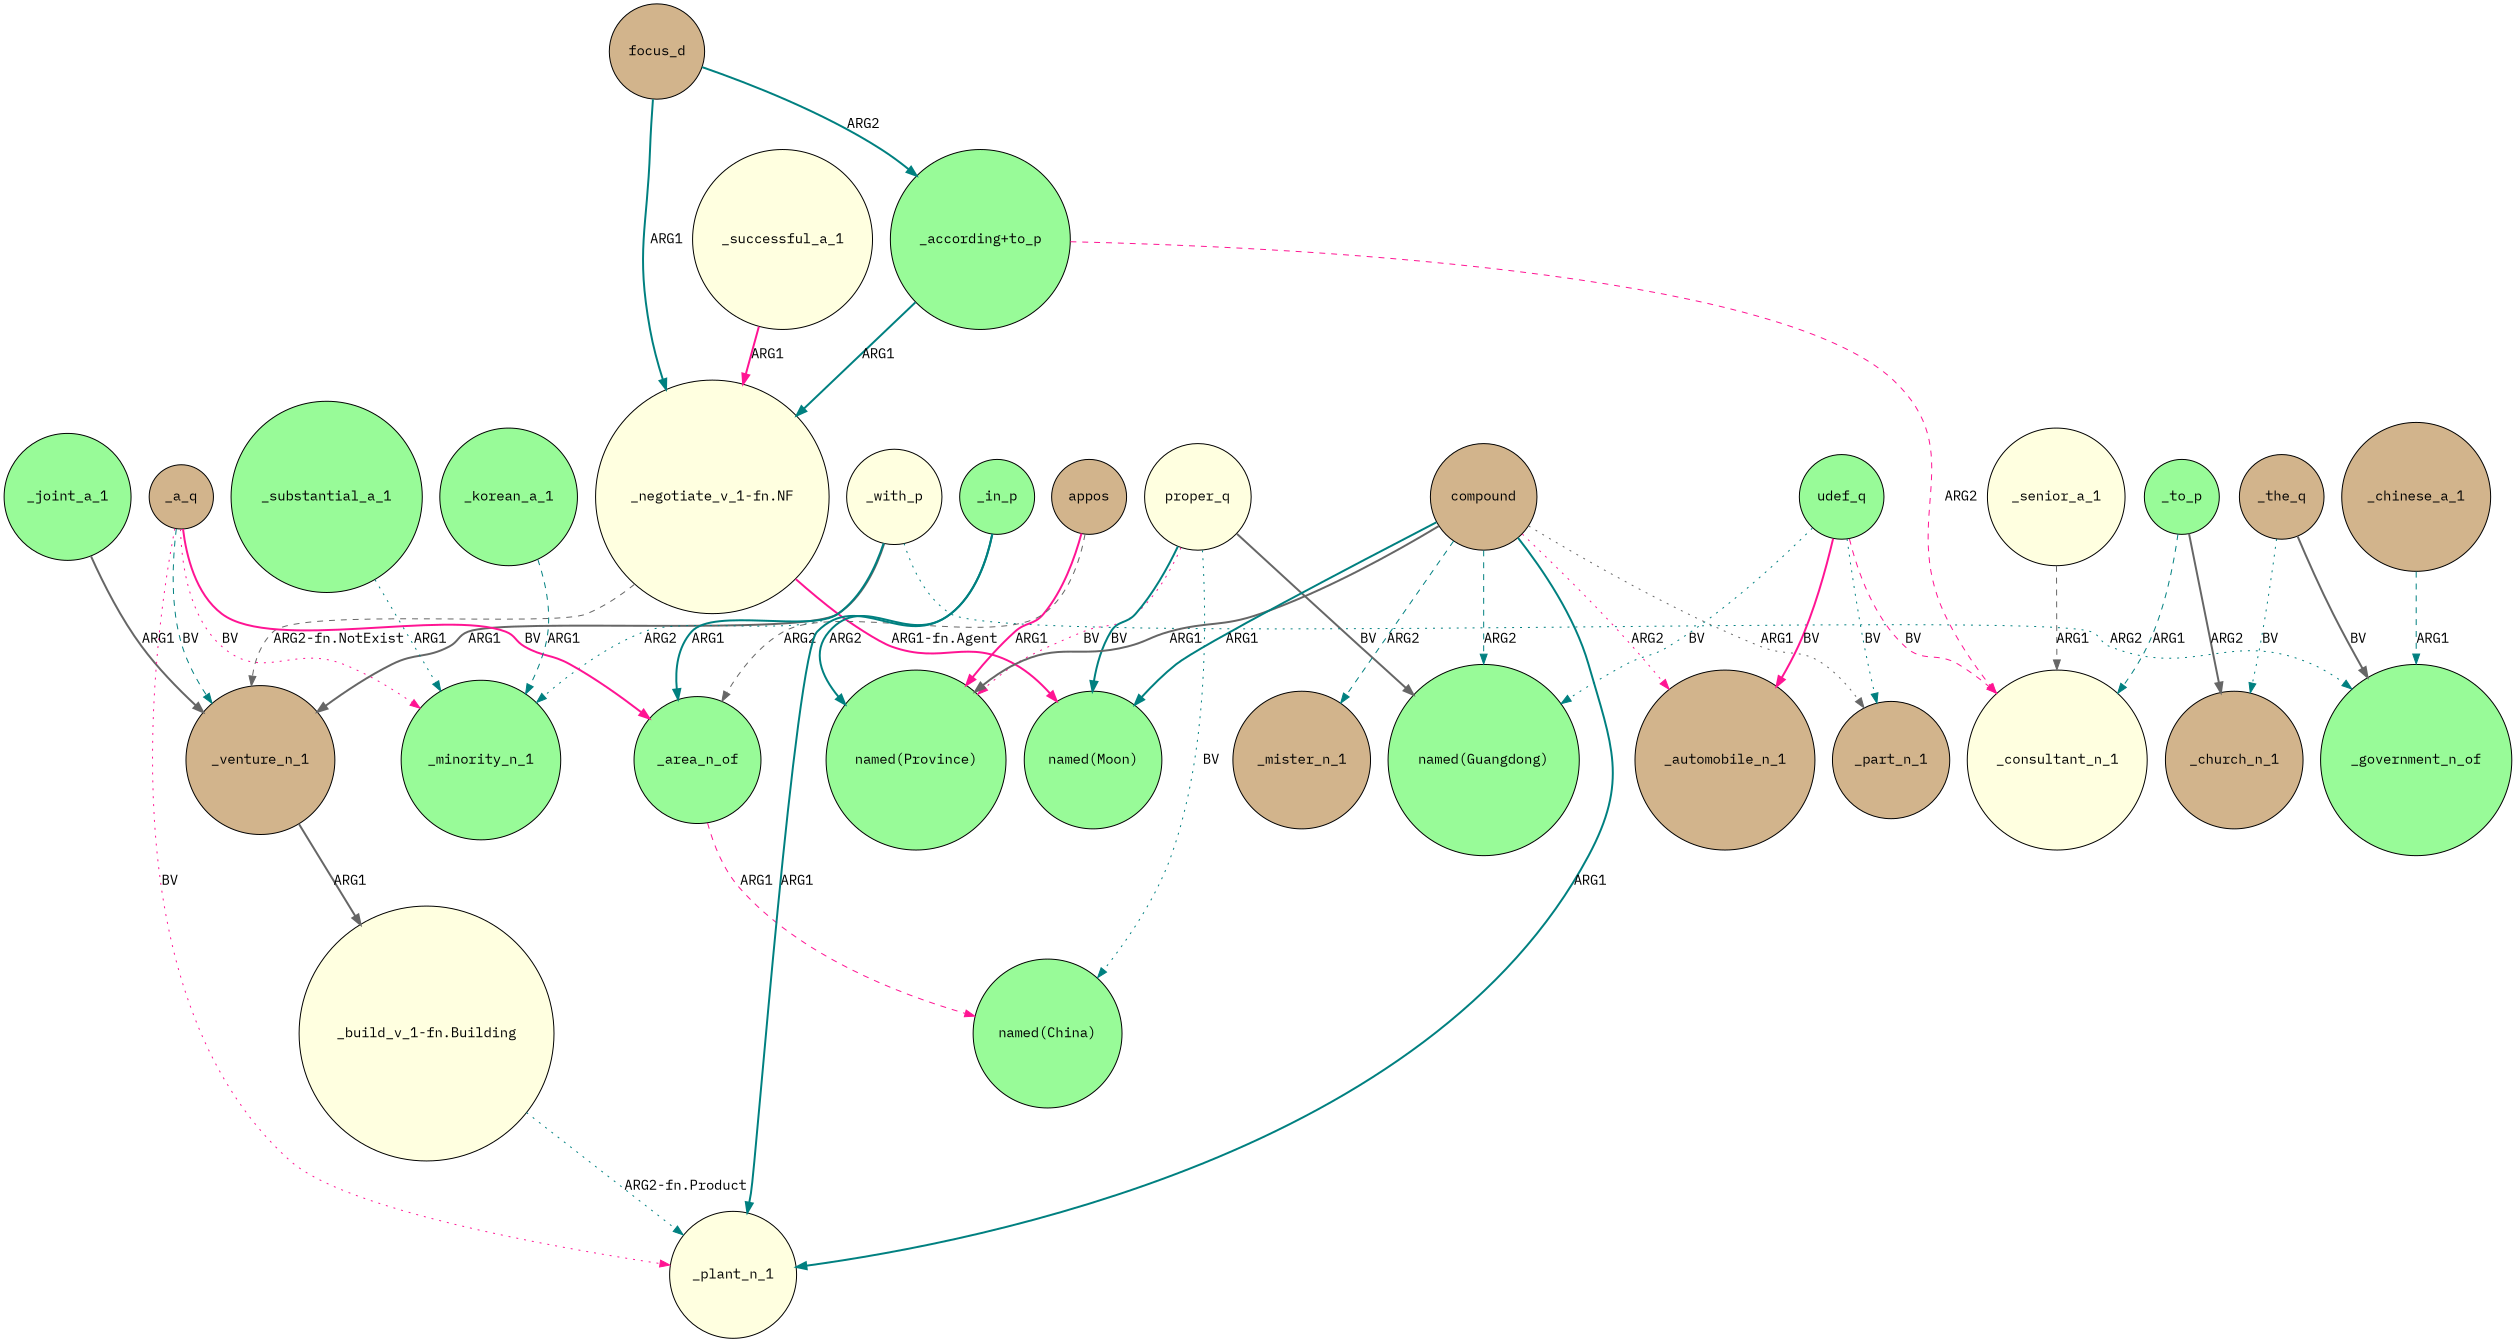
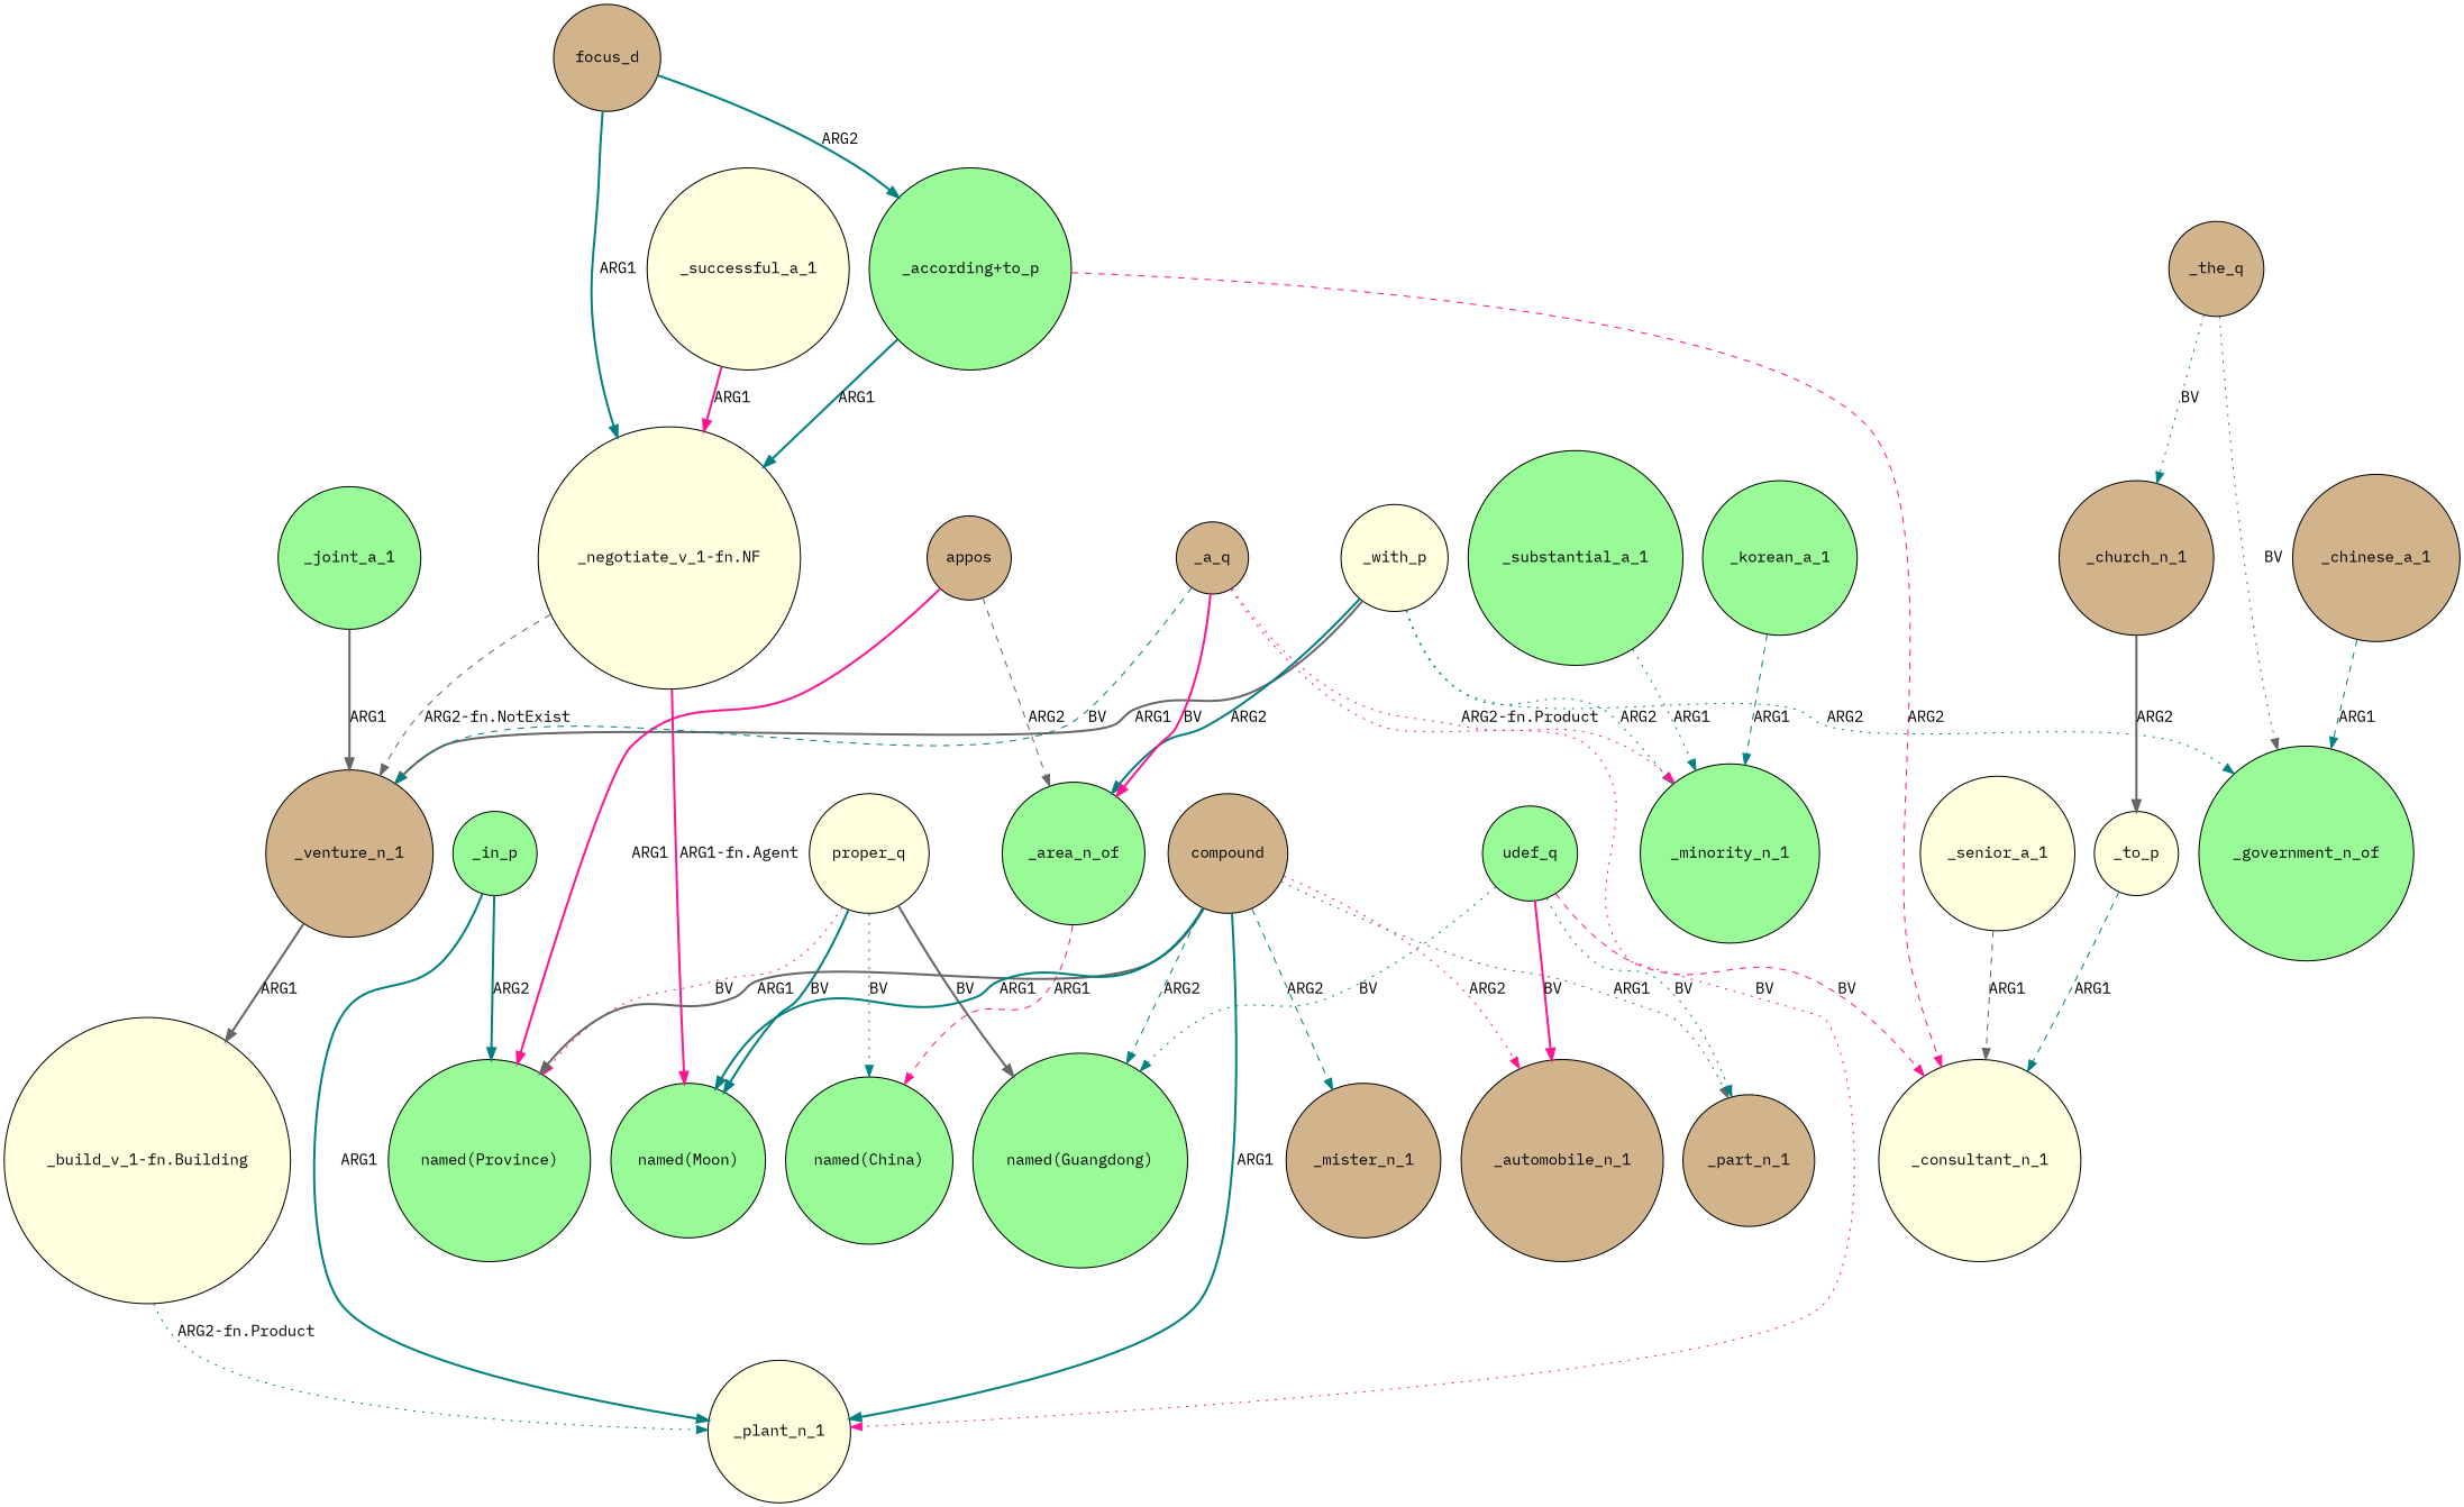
  digraph {
    fontname="IBM Plex Mono"
    node [fillcolor=palegreen fontname="IBM Plex Mono" shape=circle style=filled]
    edge [color=teal fontname="IBM Plex Mono" style=bold]
    _venture_n_1 [fillcolor=tan]
    _joint_a_1
    "_build_v_1-fn.Building" [fillcolor=lightyellow]
    _plant_n_1 [fillcolor=lightyellow]
    proper_q [fillcolor=lightyellow]
    "named(Province)"
    "named(Moon)"
    "named(Guangdong)"
    "named(China)"
    "_negotiate_v_1-fn.NF" [fillcolor=lightyellow]
    "_according+to_p"
    _consultant_n_1 [fillcolor=lightyellow]
    _with_p [fillcolor=lightyellow]
    _minority_n_1
    _area_n_of
    _government_n_of
    _successful_a_1 [fillcolor=lightyellow]
    appos [fillcolor=tan]
    _a_q [fillcolor=tan]
    compound [fillcolor=tan]
    _mister_n_1 [fillcolor=tan]
    _automobile_n_1 [fillcolor=tan]
    _part_n_1 [fillcolor=tan]
    udef_q
    focus_d [fillcolor=tan]
    _substantial_a_1
-   _to_p
+   _to_p [fillcolor=lightyellow]
    _church_n_1 [fillcolor=tan]
    _the_q [fillcolor=tan]
    _senior_a_1 [fillcolor=lightyellow]
    _in_p
    _korean_a_1
    _chinese_a_1 [fillcolor=tan]
    _venture_n_1 -> "_build_v_1-fn.Building" [color=gray40 label=ARG1]
    _joint_a_1 -> _venture_n_1 [color=gray40 label=ARG1]
    "_build_v_1-fn.Building" -> _plant_n_1 [label="ARG2-fn.Product" style=dotted]
    proper_q -> "named(Province)" [color=deeppink label=BV style=dotted]
    proper_q -> "named(Moon)" [label=BV]
    proper_q -> "named(Guangdong)" [color=gray40 label=BV]
    proper_q -> "named(China)" [label=BV style=dotted]
    "_negotiate_v_1-fn.NF" -> _venture_n_1 [color=gray40 label="ARG2-fn.NotExist" style=dashed]
    "_negotiate_v_1-fn.NF" -> "named(Moon)" [color=deeppink label="ARG1-fn.Agent"]
    "_according+to_p" -> "_negotiate_v_1-fn.NF" [label=ARG1]
    "_according+to_p" -> _consultant_n_1 [color=deeppink label=ARG2 style=dashed]
    _with_p -> _venture_n_1 [color=gray40 label=ARG1]
    _with_p -> _minority_n_1 [label=ARG2 style=dotted]
-   _with_p -> _area_n_of [label=ARG1]
+   _with_p -> _area_n_of [label=ARG2]
    _with_p -> _government_n_of [label=ARG2 style=dotted]
    _area_n_of -> "named(China)" [color=deeppink label=ARG1 style=dashed]
    _successful_a_1 -> "_negotiate_v_1-fn.NF" [color=deeppink label=ARG1]
    appos -> "named(Province)" [color=deeppink label=ARG1]
    appos -> _area_n_of [color=gray40 label=ARG2 style=dashed]
    _a_q -> _venture_n_1 [label=BV style=dashed]
    _a_q -> _plant_n_1 [color=deeppink label=BV style=dotted]
-   _a_q -> _minority_n_1 [color=deeppink label=BV style=dotted]
+   _a_q -> _minority_n_1 [color=deeppink label="ARG2-fn.Product" style=dotted]
    _a_q -> _area_n_of [color=deeppink label=BV]
    compound -> _plant_n_1 [label=ARG1]
    compound -> "named(Province)" [color=gray40 label=ARG1]
    compound -> "named(Moon)" [label=ARG1]
    compound -> "named(Guangdong)" [label=ARG2 style=dashed]
    compound -> _mister_n_1 [label=ARG2 style=dashed]
    compound -> _automobile_n_1 [color=deeppink label=ARG2 style=dotted]
    compound -> _part_n_1 [color=gray40 label=ARG1 style=dotted]
    udef_q -> "named(Guangdong)" [label=BV style=dotted]
    udef_q -> _consultant_n_1 [color=deeppink label=BV style=dashed]
    udef_q -> _automobile_n_1 [color=deeppink label=BV]
    udef_q -> _part_n_1 [label=BV style=dotted]
    focus_d -> "_negotiate_v_1-fn.NF" [label=ARG1]
    focus_d -> "_according+to_p" [label=ARG2]
    _substantial_a_1 -> _minority_n_1 [label=ARG1 style=dotted]
    _to_p -> _consultant_n_1 [label=ARG1 style=dashed]
-   _to_p -> _church_n_1 [color=gray40 label=ARG2]
-   _the_q -> _government_n_of [color=gray40 label=BV]
+   _church_n_1 -> _to_p [color=gray40 label=ARG2]
+   _the_q -> _government_n_of [color=gray40 label=BV style=dotted]
    _the_q -> _church_n_1 [label=BV style=dotted]
    _senior_a_1 -> _consultant_n_1 [color=gray40 label=ARG1 style=dashed]
    _in_p -> _plant_n_1 [label=ARG1]
    _in_p -> "named(Province)" [label=ARG2]
    _korean_a_1 -> _minority_n_1 [label=ARG1 style=dashed]
    _chinese_a_1 -> _government_n_of [label=ARG1 style=dashed]
  }
